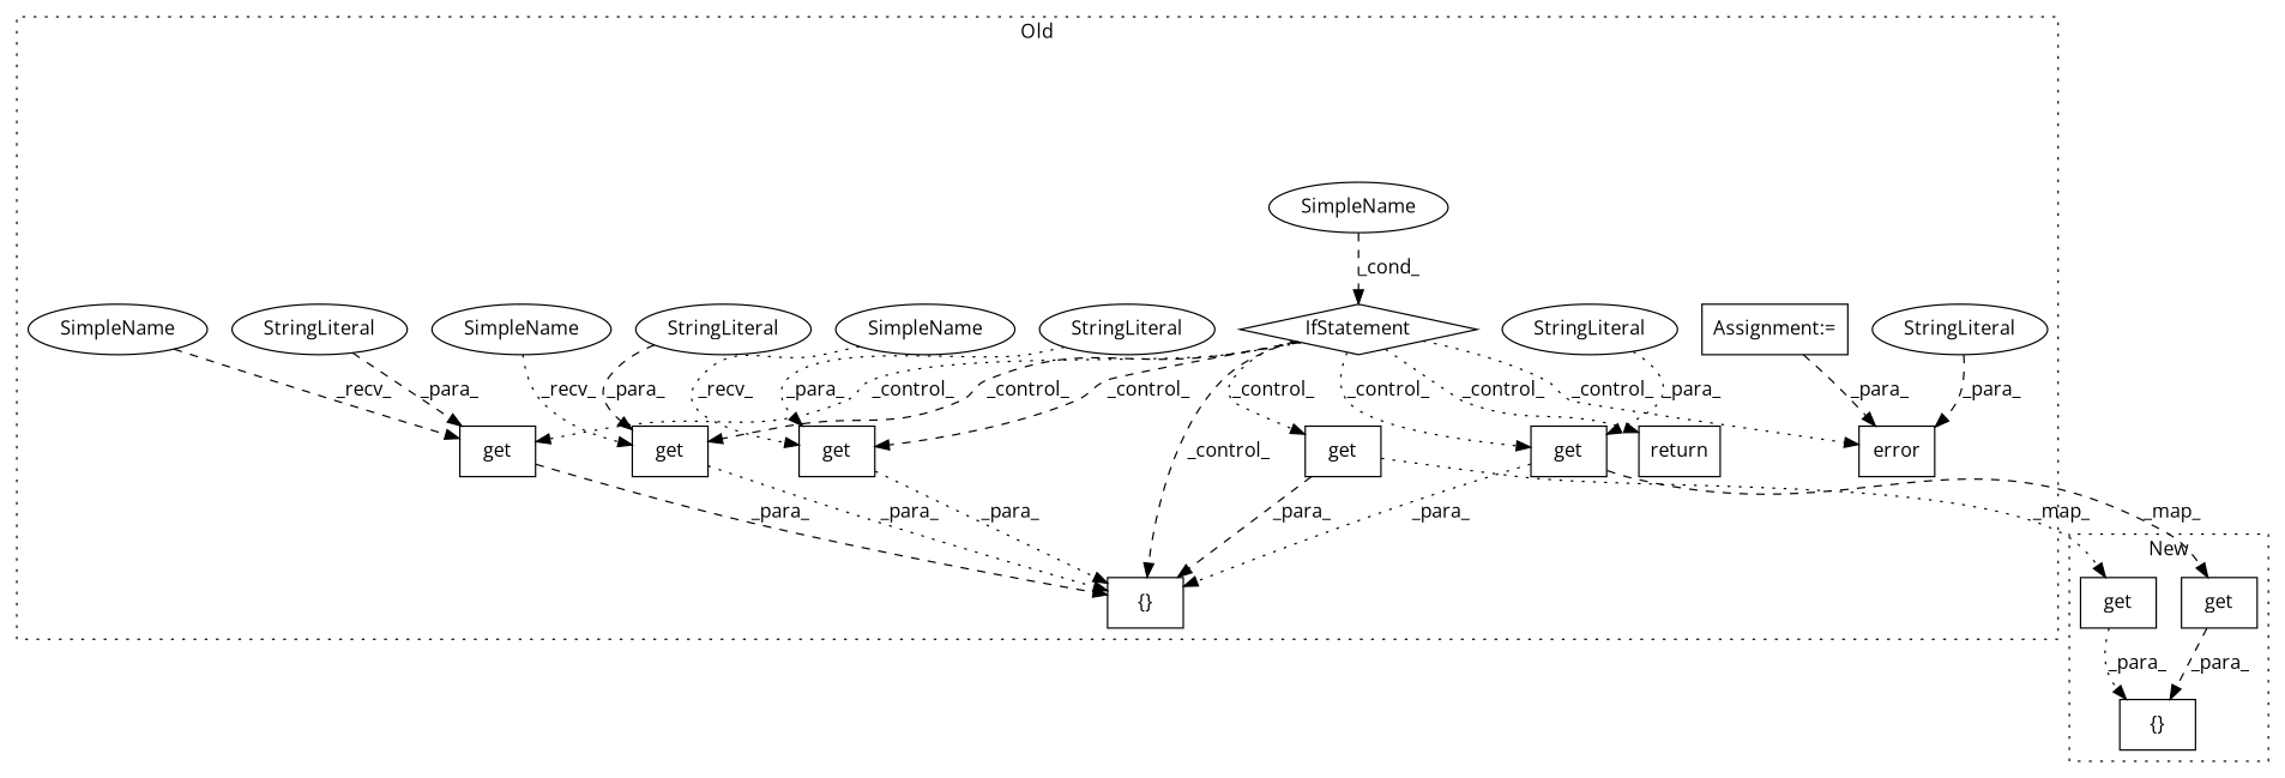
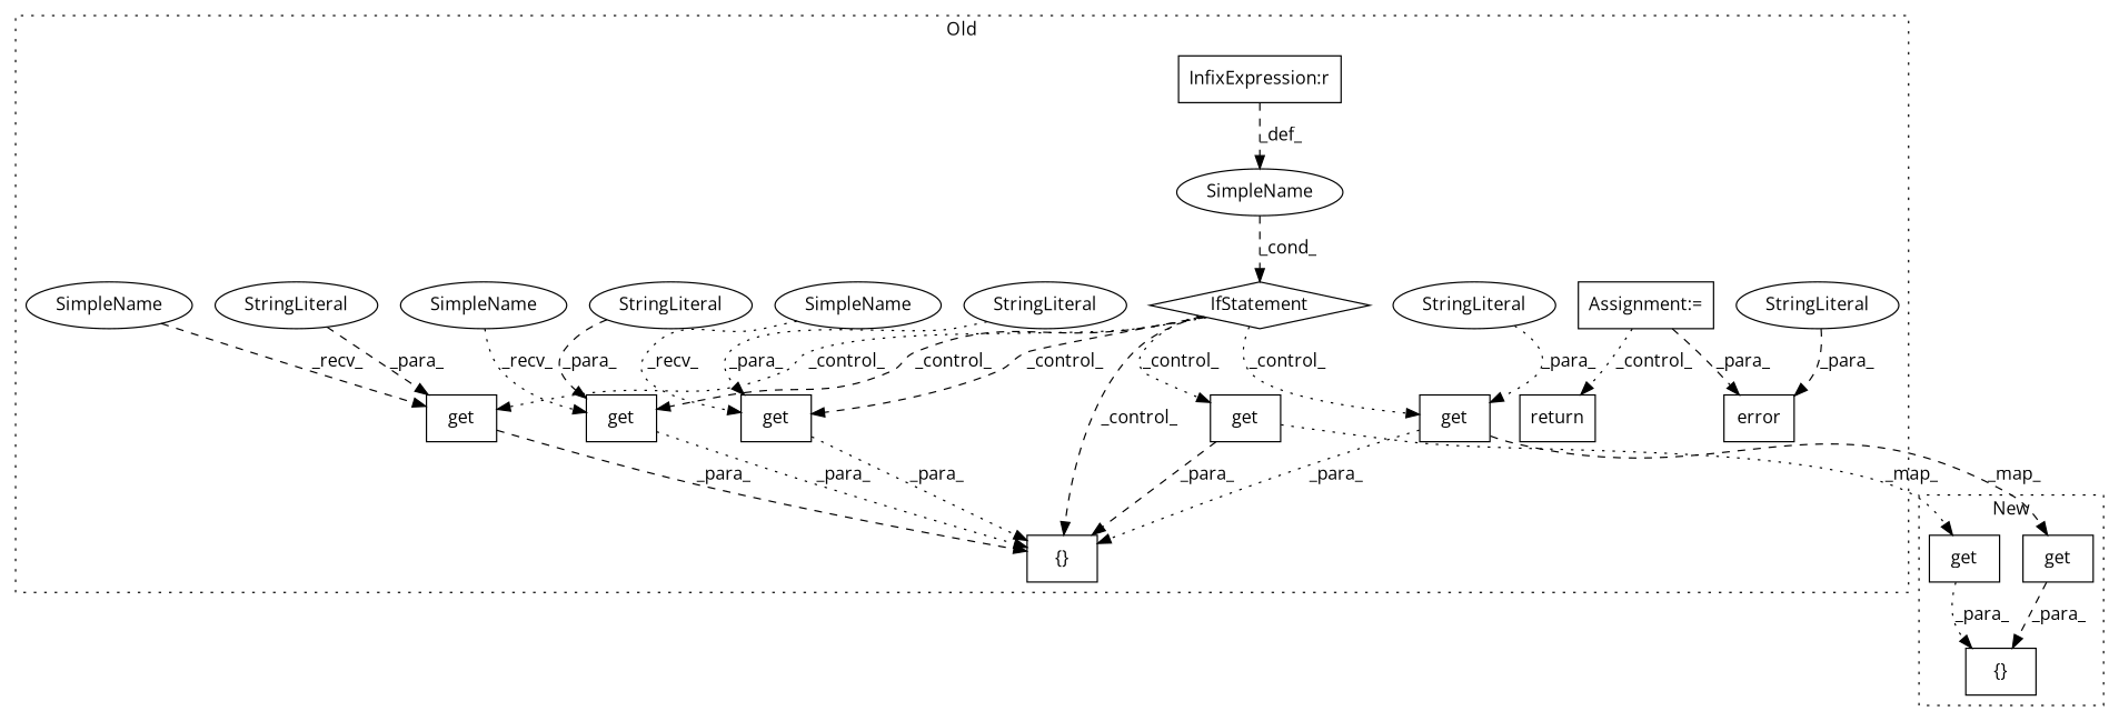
  digraph {
    fontname="Open Sans"
    node [a=32 fontname="Open Sans" l="4,1" shape=box]
    edge [fontname="Open Sans" style=dashed]
    n1 [l="6,1" label=error s="735,783"]
    n2 [a=45 l=42 label=StringLiteral s=741 shape=ellipse]
    n3 [a=25 l="4,2" label=IfStatement s="678,717" shape=diamond]
    n4 [a=42 label=SimpleName shape=ellipse l=""]
    n5 [a=41 l=7 label=return s=792]
+   n6 [a=27 l=4 label="InfixExpression:r" s=709]
    n7 [a=4 l="1,1" label="{}" s="846,1189"]
    n8 [a=7 l=7 label="Assignment:=" s=649]
    n9 [label=get s="1068,1111"]
    n10 [a=45 l=16 label=StringLiteral s=1072 shape=ellipse]
    n11 [label=get s="900,917"]
    n12 [label=get s="984,1011"]
    n13 [a=45 l=8 label=StringLiteral s=988 shape=ellipse]
    n14 [label=get s="926,945"]
    n15 [a=45 l=15 label=StringLiteral s=930 shape=ellipse]
    n16 [label=get s="1164,1187"]
    n17 [a=45 l=13 label=StringLiteral s=904 shape=ellipse]
    n18 [a=42 l=6 label=SimpleName s=919 shape=ellipse]
    n19 [a=42 l=6 label=SimpleName s=977 shape=ellipse]
    n20 [a=42 l=6 label=SimpleName s=1061 shape=ellipse]
    n21 [a=4 l="1,1" label="{}" s="1902,2168"]
    n22 [label=get s="1942,1962"]
    n23 [label=get s="2143,2166"]
    subgraph cluster_1 {
      label=Old
      style=dotted
      n1
      n2
      n3
      n4
      n5
+     n6
      n7
      n8
      n9
      n10
      n11
      n12
      n13
      n14
      n15
      n16
      n17
      n18
      n19
      n20
    }
    subgraph cluster_2 {
      label=New
      style=dotted
      n21
      n22
      n23
    }
    n2 -> n1 [label=_para_]
-   n3 -> n1 [label=_control_ style=dotted]
-   n3 -> n5 [label=_control_ style=dotted]
+   n8 -> n5 [label=_control_ style=dotted]
    n3 -> n7 [label=_control_]
    n3 -> n9 [label=_control_]
    n3 -> n11 [label=_control_ style=dotted]
    n3 -> n12 [label=_control_]
    n3 -> n14 [label=_control_ style=dotted]
    n3 -> n16 [label=_control_ style=dotted]
    n4 -> n3 [label=_cond_]
+   n6 -> n4 [label=_def_]
    n8 -> n1 [label=_para_]
    n9 -> n7 [label=_para_ style=dotted]
    n10 -> n9 [label=_para_ style=dotted]
    n11 -> n7 [label=_para_ style=dotted]
    n11 -> n22 [label=_map_]
    n12 -> n7 [label=_para_ style=dotted]
    n13 -> n12 [label=_para_]
    n14 -> n7 [label=_para_]
    n15 -> n14 [label=_para_]
    n16 -> n7 [label=_para_]
    n16 -> n23 [label=_map_ style=dotted]
    n17 -> n11 [label=_para_ style=dotted]
    n18 -> n14 [label=_recv_]
    n19 -> n12 [label=_recv_ style=dotted]
    n20 -> n9 [label=_recv_ style=dotted]
    n22 -> n21 [label=_para_]
    n23 -> n21 [label=_para_ style=dotted]
  }
